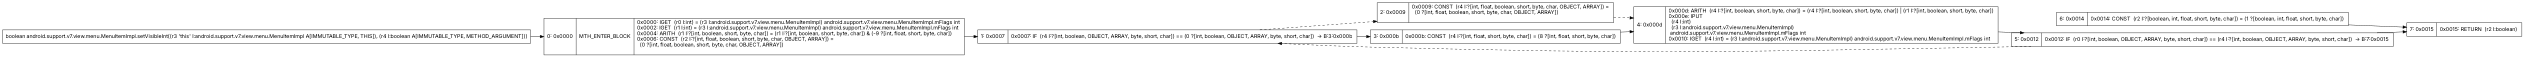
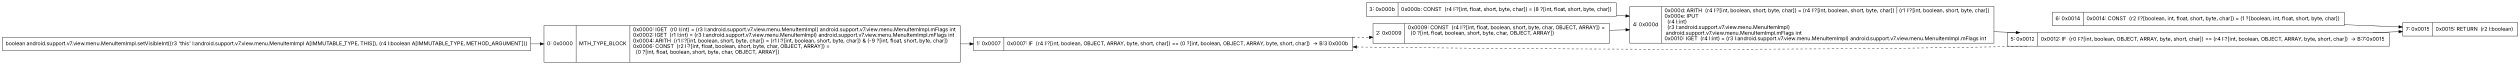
  digraph {
    fontname=Inter
    rankdir=LR
    node [fontname=Inter shape=record]
    edge [fontname=Inter]
-   n1 [label="{0\:\ 0x0000|MTH_ENTER_BLOCK\l|0x0000: IGET  (r0 I:int) = (r3 I:android.support.v7.view.menu.MenuItemImpl) android.support.v7.view.menu.MenuItemImpl.mFlags int \l0x0002: IGET  (r1 I:int) = (r3 I:android.support.v7.view.menu.MenuItemImpl) android.support.v7.view.menu.MenuItemImpl.mFlags int \l0x0004: ARITH  (r1 I:?[int, boolean, short, byte, char]) = (r1 I:?[int, boolean, short, byte, char]) & (\-9 ?[int, float, short, byte, char]) \l0x0006: CONST  (r2 I:?[int, float, boolean, short, byte, char, OBJECT, ARRAY]) = \l  (0 ?[int, float, boolean, short, byte, char, OBJECT, ARRAY])\l \l}"]
+   n1 [label="{0\:\ 0x0000|MTH_TYPE_BLOCK\l|0x0000: IGET  (r0 I:int) = (r3 I:android.support.v7.view.menu.MenuItemImpl) android.support.v7.view.menu.MenuItemImpl.mFlags int \l0x0002: IGET  (r1 I:int) = (r3 I:android.support.v7.view.menu.MenuItemImpl) android.support.v7.view.menu.MenuItemImpl.mFlags int \l0x0004: ARITH  (r1 I:?[int, boolean, short, byte, char]) = (r1 I:?[int, boolean, short, byte, char]) & (\-9 ?[int, float, short, byte, char]) \l0x0006: CONST  (r2 I:?[int, float, boolean, short, byte, char, OBJECT, ARRAY]) = \l  (0 ?[int, float, boolean, short, byte, char, OBJECT, ARRAY])\l \l}"]
    n2 [label="{1\:\ 0x0007|0x0007: IF  (r4 I:?[int, boolean, OBJECT, ARRAY, byte, short, char]) == (0 ?[int, boolean, OBJECT, ARRAY, byte, short, char])  \-\> B:3:0x000b \l}"]
    n3 [label="{2\:\ 0x0009|0x0009: CONST  (r4 I:?[int, float, boolean, short, byte, char, OBJECT, ARRAY]) = \l  (0 ?[int, float, boolean, short, byte, char, OBJECT, ARRAY])\l \l}"]
    n4 [label="{3\:\ 0x000b|0x000b: CONST  (r4 I:?[int, float, short, byte, char]) = (8 ?[int, float, short, byte, char]) \l}"]
    n5 [label="{4\:\ 0x000d|0x000d: ARITH  (r4 I:?[int, boolean, short, byte, char]) = (r4 I:?[int, boolean, short, byte, char]) \| (r1 I:?[int, boolean, short, byte, char]) \l0x000e: IPUT  \l  (r4 I:int)\l  (r3 I:android.support.v7.view.menu.MenuItemImpl)\l android.support.v7.view.menu.MenuItemImpl.mFlags int \l0x0010: IGET  (r4 I:int) = (r3 I:android.support.v7.view.menu.MenuItemImpl) android.support.v7.view.menu.MenuItemImpl.mFlags int \l}"]
    n6 [label="{5\:\ 0x0012|0x0012: IF  (r0 I:?[int, boolean, OBJECT, ARRAY, byte, short, char]) == (r4 I:?[int, boolean, OBJECT, ARRAY, byte, short, char])  \-\> B:7:0x0015 \l}"]
    n7 [label="{7\:\ 0x0015|0x0015: RETURN  (r2 I:boolean) \l}"]
    n8 [label="{6\:\ 0x0014|0x0014: CONST  (r2 I:?[boolean, int, float, short, byte, char]) = (1 ?[boolean, int, float, short, byte, char]) \l}"]
    n9 [label="{boolean android.support.v7.view.menu.MenuItemImpl.setVisibleInt((r3 'this' I:android.support.v7.view.menu.MenuItemImpl A[IMMUTABLE_TYPE, THIS]), (r4 I:boolean A[IMMUTABLE_TYPE, METHOD_ARGUMENT])) }"]
    n1 -> n2
    n2 -> n3 [style=dashed]
-   n2 -> n4
-   n3 -> n5 [style=dashed]
+   n3 -> n5
    n4 -> n5
    n5 -> n6
    n6 -> n2 [style=dashed]
    n6 -> n7
    n8 -> n7
    n9 -> n1
  }
